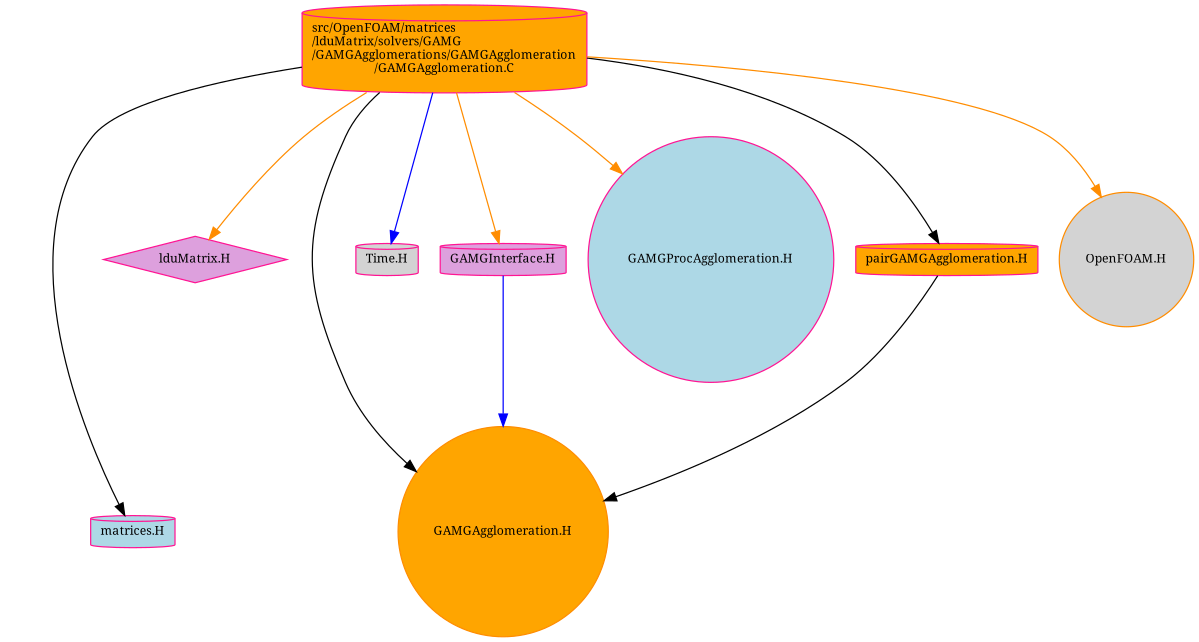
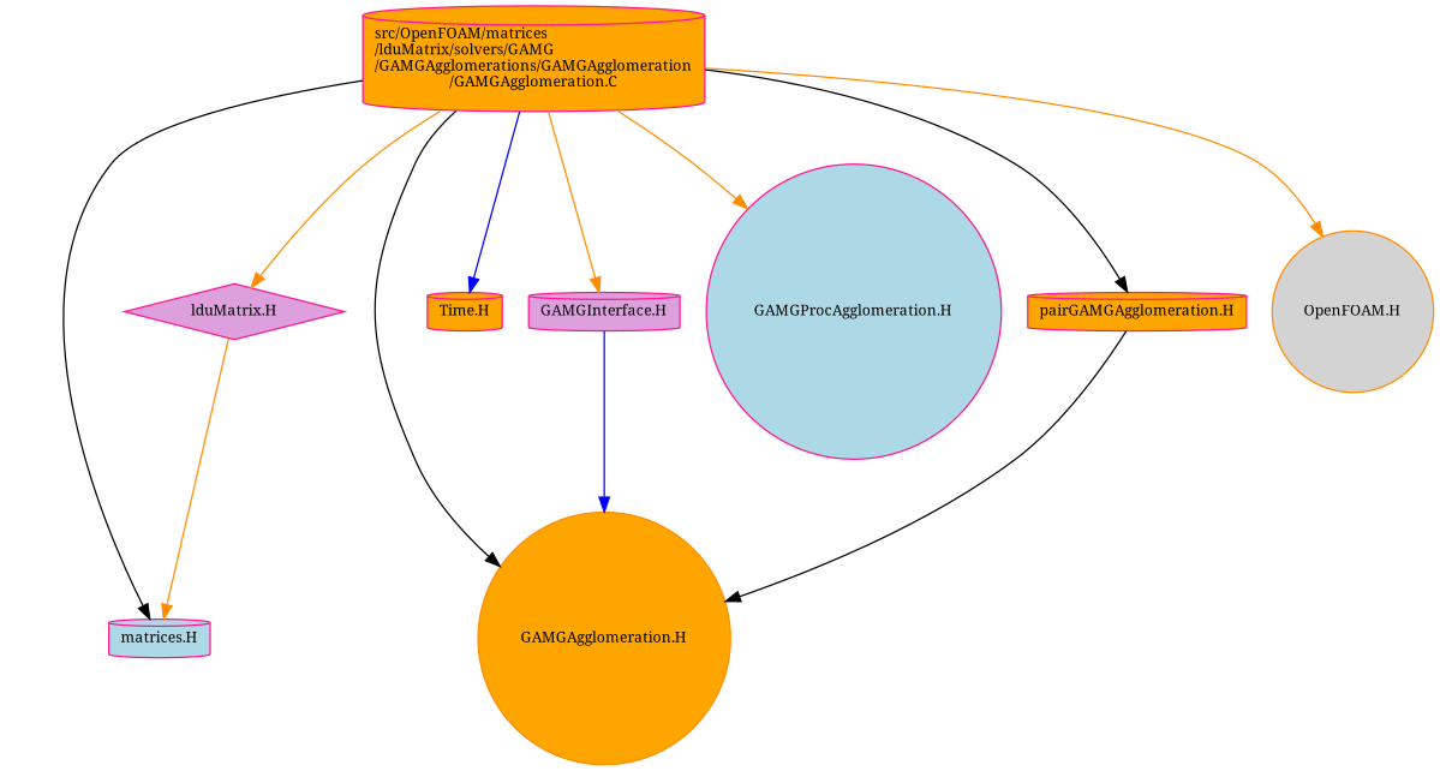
  digraph {
    fontname="Noto Serif"
    node [color=deeppink fillcolor=orange fontname="Noto Serif" fontsize=10 shape=cylinder style=filled]
    edge [color=darkorange fontname="Noto Serif" fontsize=10 labelfontname=Helvetica labelfontsize=10 style=solid]
    n1 [fontcolor=black height=0.2 label="src/OpenFOAM/matrices\l/lduMatrix/solvers/GAMG\l/GAMGAgglomerations/GAMGAgglomeration\l/GAMGAgglomeration.C" width=0.4]
    n2 [color=darkorange height=0.2 label="GAMGAgglomeration.H" shape=circle width=0.4]
    n3 [fillcolor=lightblue height=0.2 label="matrices.H" width=0.4]
    n4 [fillcolor=plum height=0.2 label="lduMatrix.H" shape=diamond width=0.4]
-   n5 [fillcolor=lightgrey height=0.2 label="Time.H" width=0.4]
+   n5 [height=0.2 label="Time.H" width=0.4]
    n6 [fillcolor=plum height=0.2 label="GAMGInterface.H" width=0.4]
    n7 [fillcolor=lightblue height=0.2 label="GAMGProcAgglomeration.H" shape=circle width=0.4]
    n8 [height=0.2 label="pairGAMGAgglomeration.H" width=0.4]
    n9 [color=darkorange fillcolor=lightgrey height=0.2 label="OpenFOAM.H" shape=circle width=0.4]
    n1 -> n2 [color=black]
    n1 -> n3 [color=black]
    n1 -> n4
    n1 -> n5 [color=blue]
    n1 -> n6
    n1 -> n7
    n1 -> n8 [color=black]
    n1 -> n9
+   n4 -> n3
    n6 -> n2 [color=blue]
    n8 -> n2 [color=black]
  }
